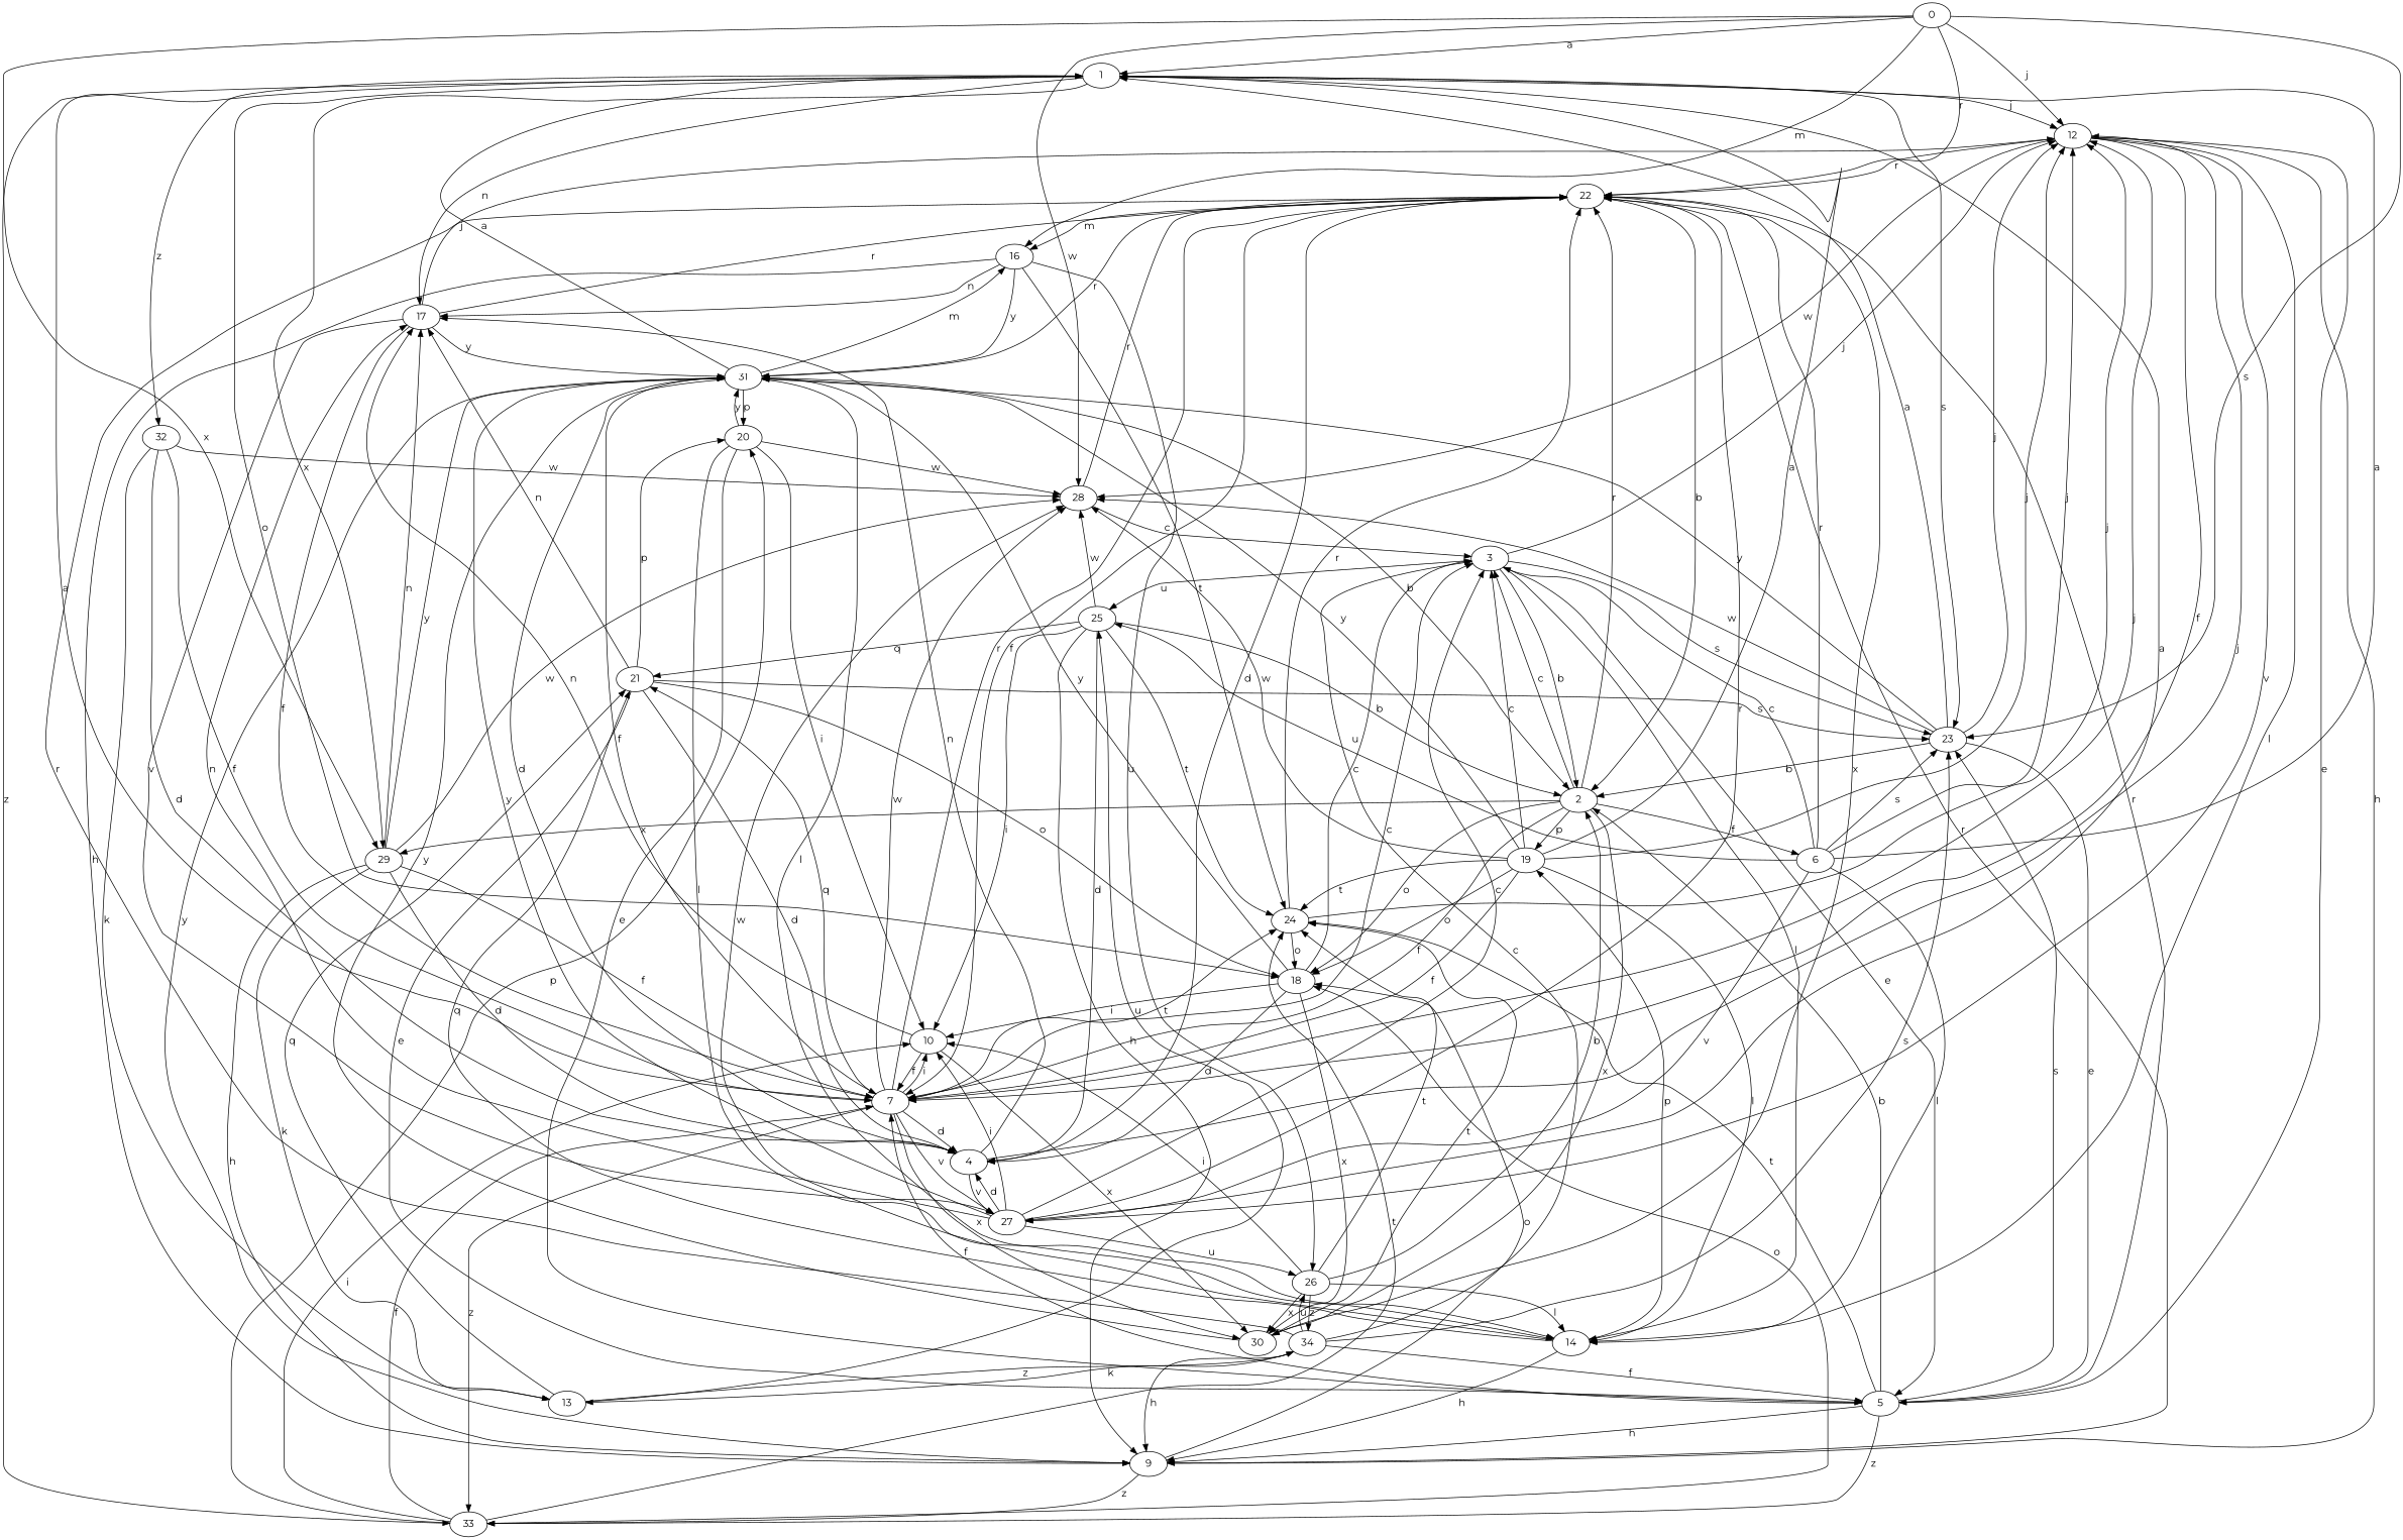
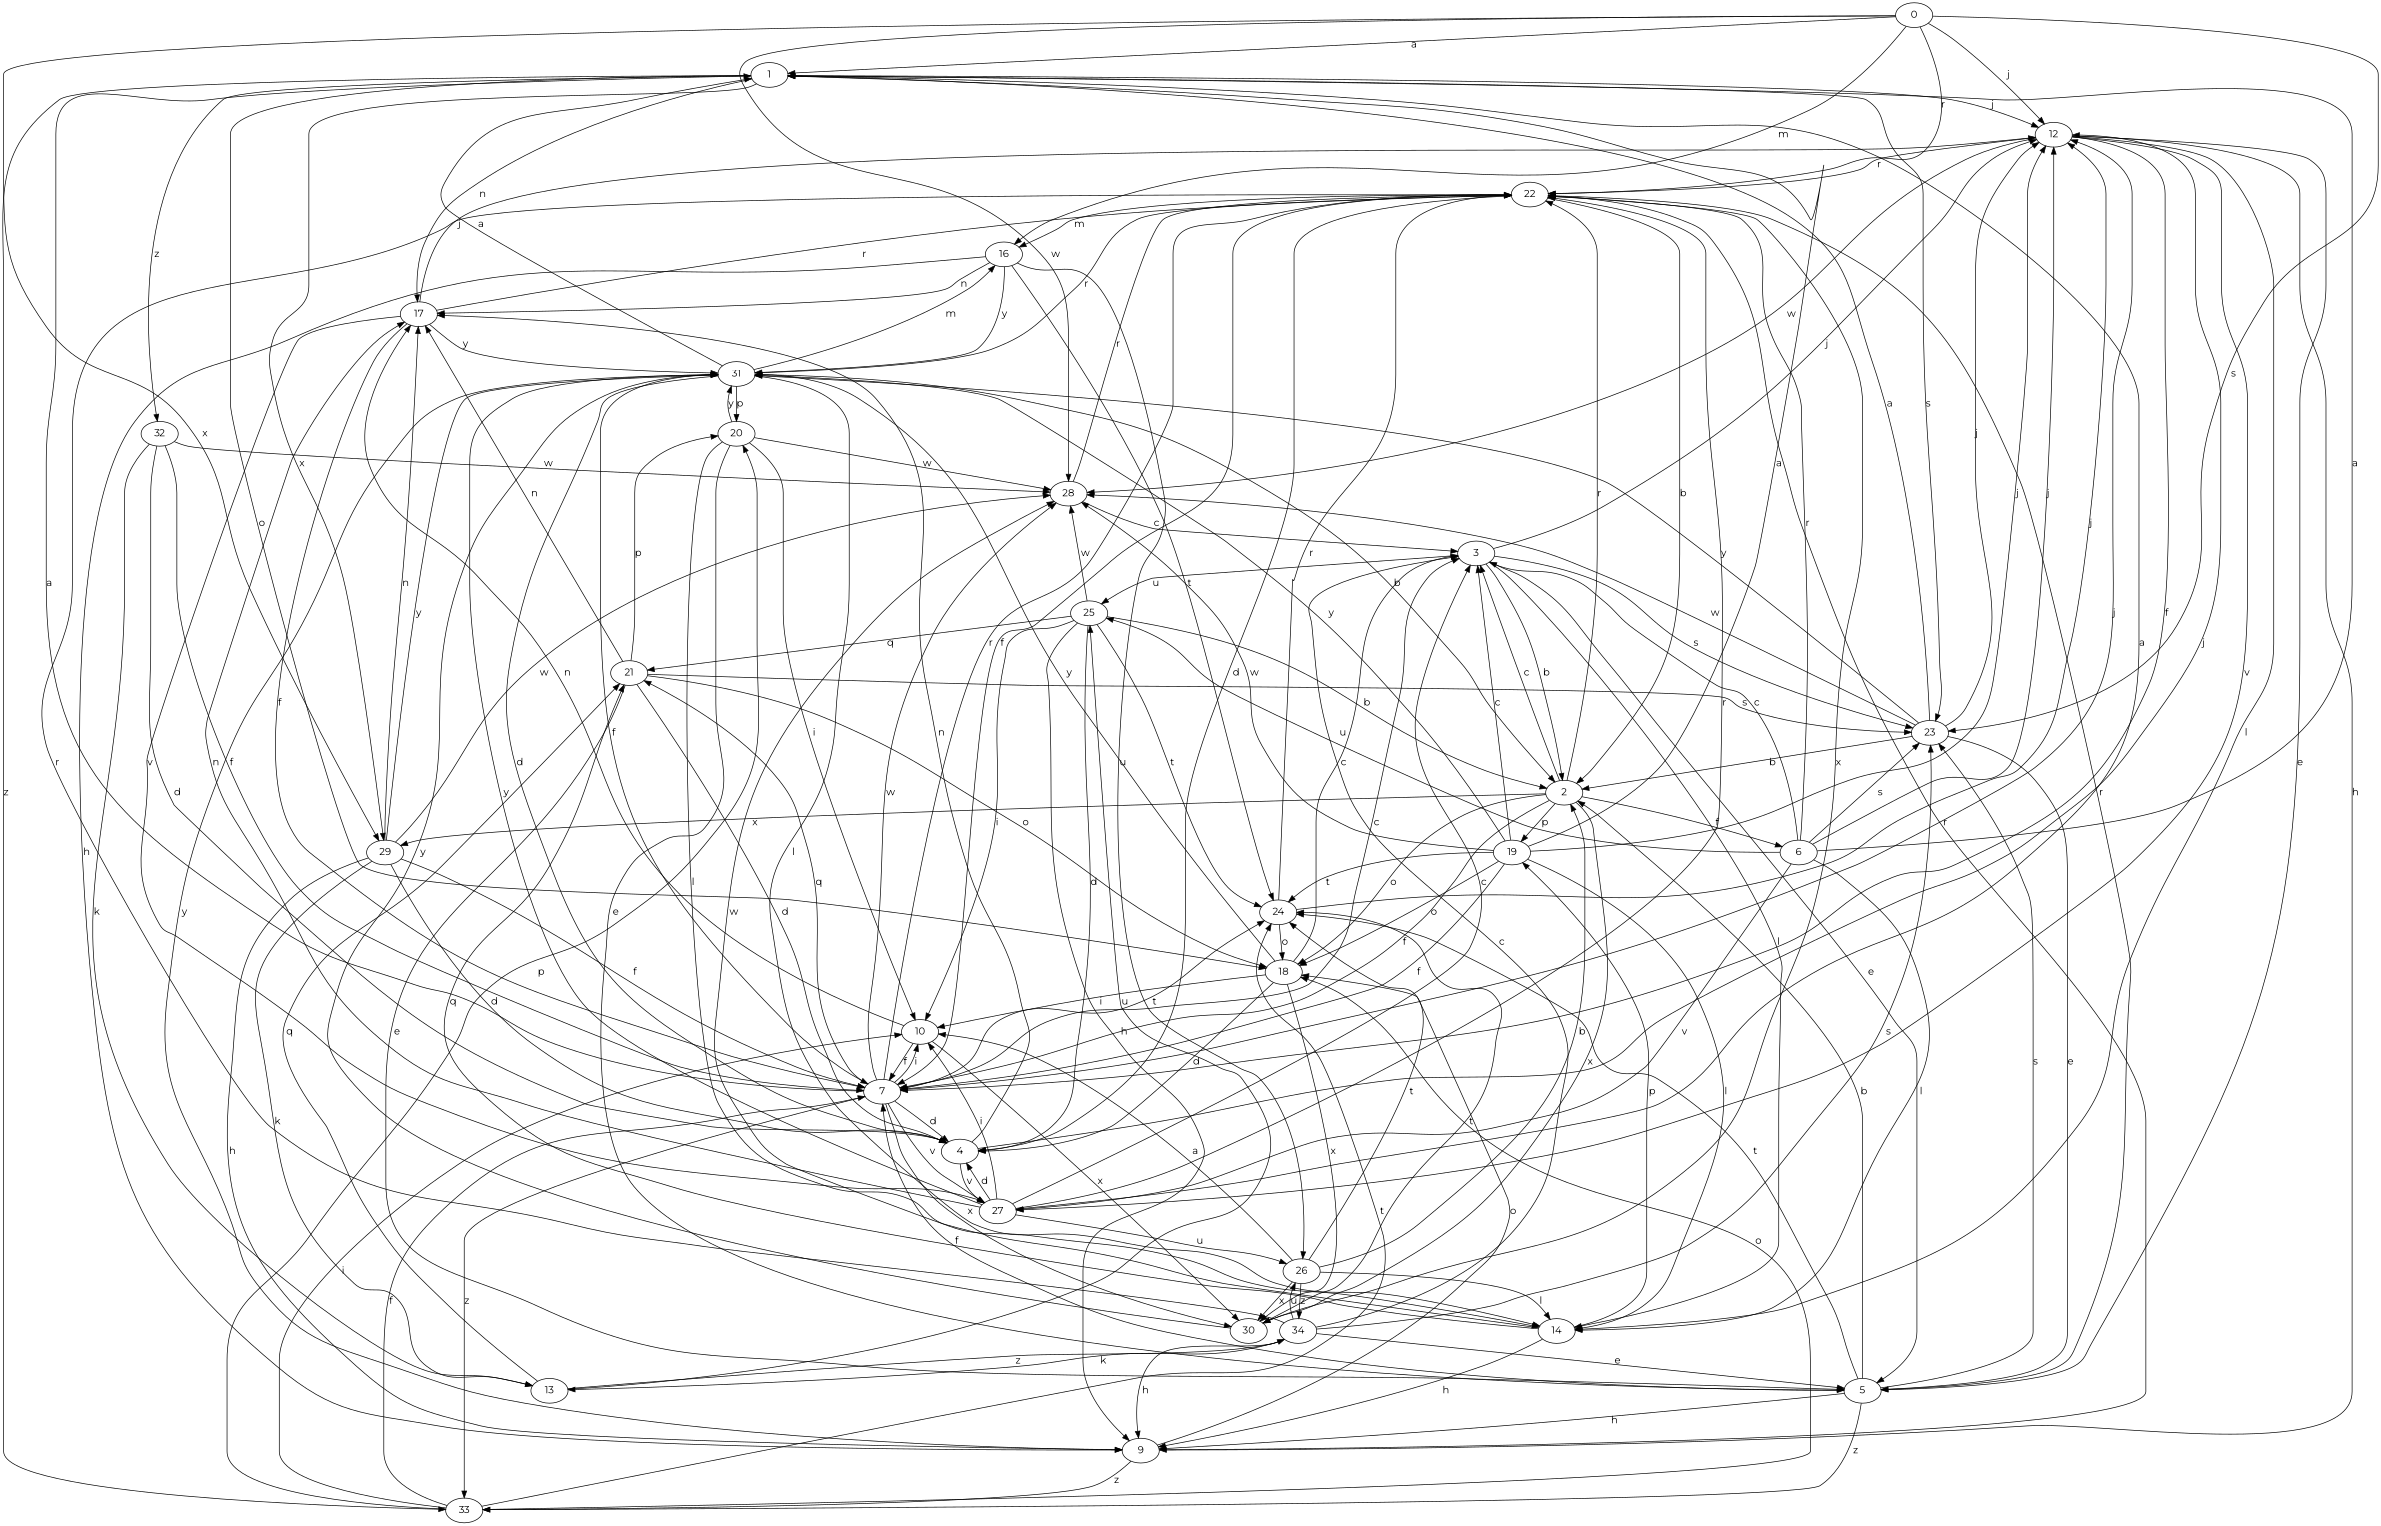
  strict digraph {
    fontname=Montserrat
    node [fontname=Montserrat]
    edge [fontname=Montserrat]
    0
    1
    12
    16
    22
    23
    28
    29
    17
    18
    32
    33
    7
    5
    14
    27
    9
    24
    31
    26
    2
    30
    4
    3
    13
    10
    20
    6
    19
    25
    21
    34
    0 -> 1 [label=a]
    0 -> 12 [label=j]
    0 -> 16 [label=m]
    0 -> 22 [label=r]
    0 -> 23 [label=s]
    0 -> 28 [label=w]
    0 -> 29 [label=x]
    1 -> 12 [label=j]
    1 -> 23 [label=s]
    1 -> 29 [label=x]
    1 -> 17 [label=n]
    1 -> 18 [label=o]
    1 -> 32 [label=z]
    1 -> 33 [label=z]
    12 -> 22 [label=r]
    12 -> 28 [label=w]
    12 -> 7 [label=f]
    12 -> 5 [label=e]
    12 -> 14 [label=l]
    12 -> 27 [label=v]
    12 -> 9 [label=h]
    16 -> 17 [label=n]
    16 -> 9 [label=h]
    16 -> 24 [label=t]
    16 -> 31 [label=y]
    16 -> 26 [label=u]
    22 -> 16 [label=m]
    22 -> 7 [label=f]
    22 -> 2 [label=b]
    22 -> 30 [label=x]
    22 -> 4 [label=d]
    23 -> 1 [label=a]
    23 -> 12 [label=j]
    23 -> 28 [label=w]
    23 -> 5 [label=e]
    23 -> 31 [label=y]
    23 -> 2 [label=b]
    28 -> 22 [label=r]
    28 -> 3 [label=c]
    29 -> 28 [label=w]
    29 -> 17 [label=n]
    29 -> 7 [label=f]
    29 -> 9 [label=h]
    29 -> 31 [label=y]
    29 -> 4 [label=d]
    29 -> 13 [label=k]
    17 -> 12 [label=j]
    17 -> 22 [label=r]
    17 -> 7 [label=f]
    17 -> 27 [label=v]
    17 -> 31 [label=y]
    18 -> 31 [label=y]
    18 -> 30 [label=x]
    18 -> 4 [label=d]
    18 -> 3 [label=c]
    18 -> 10 [label=i]
    32 -> 28 [label=w]
    32 -> 7 [label=f]
    32 -> 4 [label=d]
    32 -> 13 [label=k]
    33 -> 18 [label=o]
    33 -> 7 [label=f]
    33 -> 24 [label=t]
    33 -> 10 [label=i]
    33 -> 20 [label=p]
    7 -> 1 [label=a]
    7 -> 12 [label=j]
    7 -> 22 [label=r]
    7 -> 28 [label=w]
    7 -> 33 [label=z]
    7 -> 27 [label=v]
    7 -> 24 [label=t]
    7 -> 30 [label=x]
    7 -> 4 [label=d]
    7 -> 3 [label=c]
    7 -> 10 [label=i]
    7 -> 21 [label=q]
    5 -> 22 [label=r]
    5 -> 23 [label=s]
    5 -> 33 [label=z]
    5 -> 7 [label=f]
    5 -> 9 [label=h]
    5 -> 24 [label=t]
    5 -> 2 [label=b]
    14 -> 28 [label=w]
    14 -> 9 [label=h]
    14 -> 19 [label=p]
    14 -> 21 [label=q]
    27 -> 1 [label=a]
    27 -> 22 [label=r]
    27 -> 17 [label=n]
    27 -> 31 [label=y]
    27 -> 26 [label=u]
    27 -> 4 [label=d]
    27 -> 3 [label=c]
    27 -> 10 [label=i]
    9 -> 22 [label=r]
    9 -> 18 [label=o]
    9 -> 33 [label=z]
    9 -> 31 [label=y]
    24 -> 12 [label=j]
    24 -> 22 [label=r]
    24 -> 18 [label=o]
    31 -> 1 [label=a]
    31 -> 16 [label=m]
    31 -> 22 [label=r]
    31 -> 7 [label=f]
    31 -> 14 [label=l]
    31 -> 2 [label=b]
    31 -> 4 [label=d]
    31 -> 20 [label=p]
    26 -> 14 [label=l]
    26 -> 24 [label=t]
    26 -> 2 [label=b]
    26 -> 30 [label=x]
-   26 -> 10 [label=i]
+   26 -> 10 [label=a]
    26 -> 34 [label=z]
    2 -> 22 [label=r]
    2 -> 29 [label=x]
    2 -> 18 [label=o]
    2 -> 7 [label=f]
    2 -> 30 [label=x]
    2 -> 3 [label=c]
    2 -> 6 [label=f]
    2 -> 19 [label=p]
    30 -> 24 [label=t]
    30 -> 31 [label=y]
    4 -> 12 [label=j]
    4 -> 17 [label=n]
    4 -> 27 [label=v]
    3 -> 12 [label=j]
    3 -> 23 [label=s]
    3 -> 5 [label=e]
    3 -> 14 [label=l]
    3 -> 2 [label=b]
    3 -> 25 [label=u]
    13 -> 25 [label=u]
    13 -> 21 [label=q]
    13 -> 34 [label=z]
    10 -> 17 [label=n]
    10 -> 7 [label=f]
    10 -> 30 [label=x]
    20 -> 28 [label=w]
    20 -> 5 [label=e]
    20 -> 14 [label=l]
    20 -> 31 [label=y]
    20 -> 10 [label=i]
    6 -> 1 [label=a]
    6 -> 12 [label=j]
    6 -> 22 [label=r]
    6 -> 23 [label=s]
    6 -> 14 [label=l]
    6 -> 27 [label=v]
    6 -> 3 [label=c]
    6 -> 25 [label=u]
    19 -> 1 [label=a]
    19 -> 12 [label=j]
    19 -> 28 [label=w]
    19 -> 18 [label=o]
    19 -> 7 [label=f]
    19 -> 14 [label=l]
    19 -> 24 [label=t]
    19 -> 31 [label=y]
    19 -> 3 [label=c]
    25 -> 28 [label=w]
    25 -> 9 [label=h]
    25 -> 24 [label=t]
    25 -> 2 [label=b]
    25 -> 4 [label=d]
    25 -> 10 [label=i]
    25 -> 21 [label=q]
    21 -> 23 [label=s]
    21 -> 17 [label=n]
    21 -> 18 [label=o]
    21 -> 5 [label=e]
    21 -> 4 [label=d]
    21 -> 20 [label=p]
    34 -> 22 [label=r]
    34 -> 23 [label=s]
-   34 -> 5 [label=f]
+   34 -> 5 [label=e]
    34 -> 9 [label=h]
    34 -> 26 [label=u]
    34 -> 3 [label=c]
    34 -> 13 [label=k]
  }
